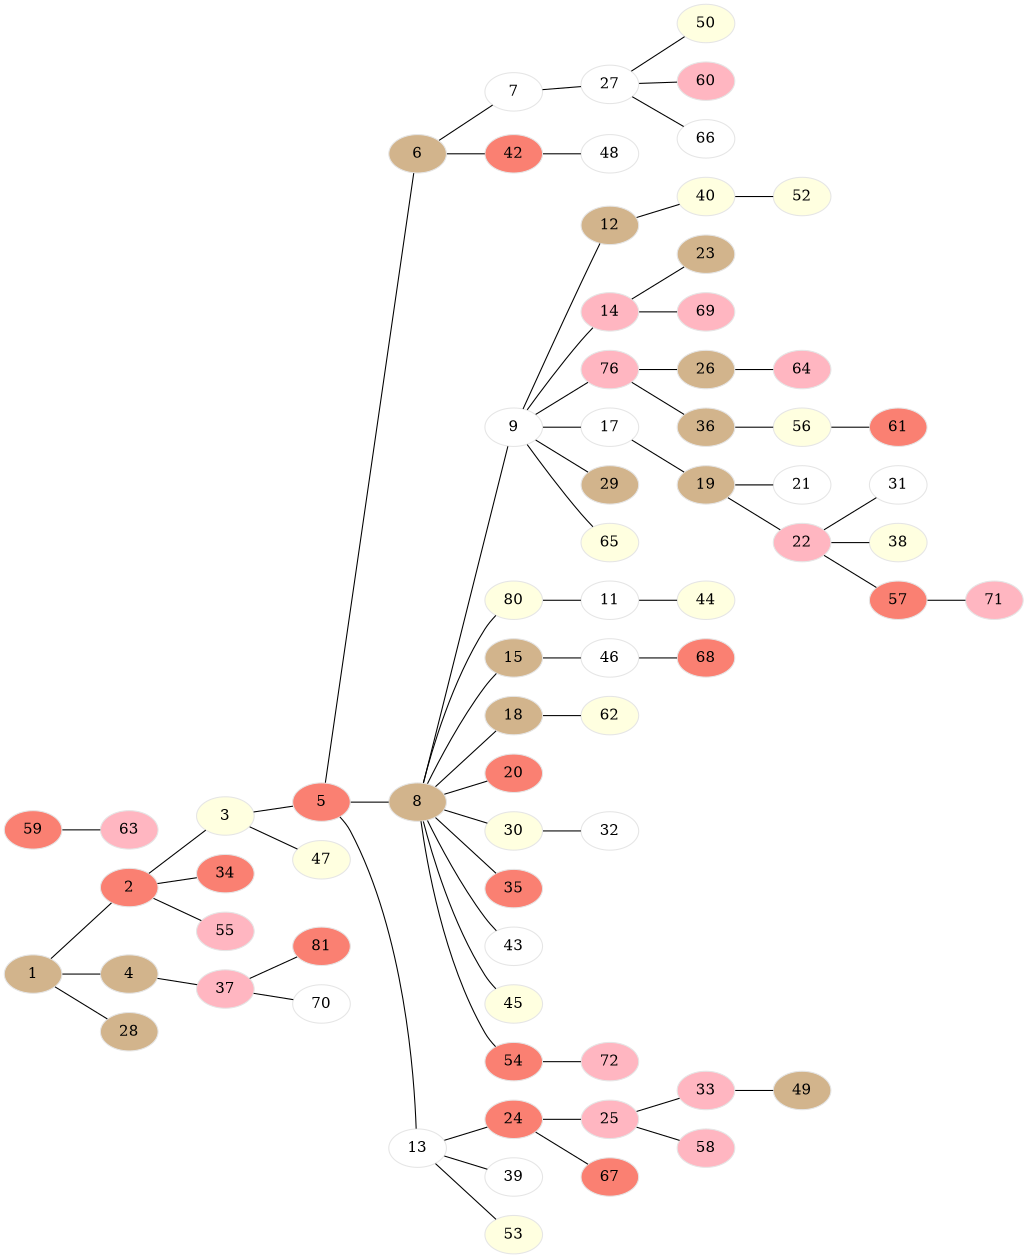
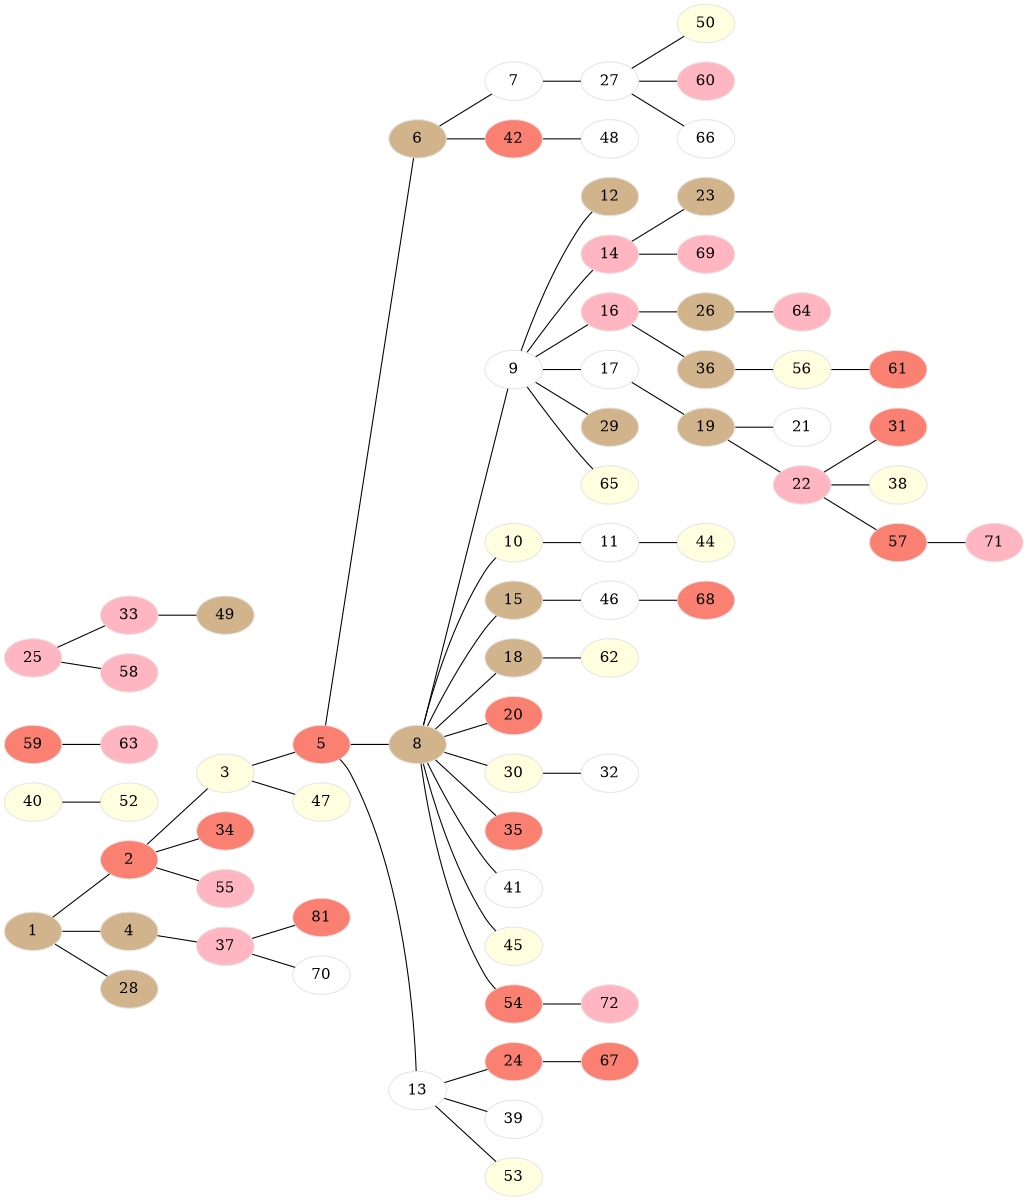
  graph {
    rankdir=LR
    node [color=gray90 fillcolor=white style=filled]
    1 [fillcolor=tan]
    2 [fillcolor=salmon]
    4 [fillcolor=tan]
    28 [fillcolor=tan]
    3 [fillcolor=lightyellow]
    34 [fillcolor=salmon]
    55 [fillcolor=lightpink]
    37 [fillcolor=lightpink]
    5 [fillcolor=salmon]
    47 [fillcolor=lightyellow]
    6 [fillcolor=tan]
    8 [fillcolor=tan]
    13
    n14 [fillcolor=salmon label=81]
    70
    7
    42 [fillcolor=salmon]
    9
-   10 [fillcolor=lightyellow label=80]
+   10 [fillcolor=lightyellow]
    15 [fillcolor=tan]
    18 [fillcolor=tan]
    20 [fillcolor=salmon]
    30 [fillcolor=lightyellow]
    35 [fillcolor=salmon]
-   43
+   43 [label=41]
    45 [fillcolor=lightyellow]
    54 [fillcolor=salmon]
    24 [fillcolor=salmon]
    39
    53 [fillcolor=lightyellow]
    27
    48
    50 [fillcolor=lightyellow]
    60 [fillcolor=lightpink]
    66
    12 [fillcolor=tan]
    14 [fillcolor=lightpink]
-   16 [fillcolor=lightpink label=76]
+   16 [fillcolor=lightpink]
    17
    29 [fillcolor=tan]
    65 [fillcolor=lightyellow]
    11
    46
    62 [fillcolor=lightyellow]
    32
    72 [fillcolor=lightpink]
    40 [fillcolor=lightyellow]
    23 [fillcolor=tan]
    69 [fillcolor=lightpink]
    26 [fillcolor=tan]
    36 [fillcolor=tan]
    19 [fillcolor=tan]
    44 [fillcolor=lightyellow]
    63 [fillcolor=lightpink]
    59 [fillcolor=salmon]
    52 [fillcolor=lightyellow]
    25 [fillcolor=lightpink]
    67 [fillcolor=salmon]
    68 [fillcolor=salmon]
    64 [fillcolor=lightpink]
    56 [fillcolor=lightyellow]
    21
    22 [fillcolor=lightpink]
-   31
+   31 [fillcolor=salmon]
    38 [fillcolor=lightyellow]
    57 [fillcolor=salmon]
    71 [fillcolor=lightpink]
    33 [fillcolor=lightpink]
    58 [fillcolor=lightpink]
    49 [fillcolor=tan]
    61 [fillcolor=salmon]
    1 -- 2
    1 -- 4
    1 -- 28
    2 -- 3
    2 -- 34
    2 -- 55
    4 -- 37
    3 -- 5
    3 -- 47
    37 -- n14
    37 -- 70
    5 -- 6
    5 -- 8
    5 -- 13
    6 -- 7
    6 -- 42
    8 -- 9
    8 -- 10
    8 -- 15
    8 -- 18
    8 -- 20
    8 -- 30
    8 -- 35
    8 -- 43
    8 -- 45
    8 -- 54
    13 -- 24
    13 -- 39
    13 -- 53
    7 -- 27
    42 -- 48
    9 -- 12
    9 -- 14
    9 -- 16
    9 -- 17
    9 -- 29
    9 -- 65
    10 -- 11
    15 -- 46
    18 -- 62
    30 -- 32
    54 -- 72
-   24 -- 25
    24 -- 67
    27 -- 50
    27 -- 60
    27 -- 66
-   12 -- 40
    14 -- 23
    14 -- 69
    16 -- 26
    16 -- 36
    17 -- 19
    11 -- 44
    46 -- 68
    40 -- 52
    26 -- 64
    36 -- 56
    19 -- 21
    19 -- 22
    59 -- 63
    25 -- 33
    25 -- 58
    56 -- 61
    22 -- 31
    22 -- 38
    22 -- 57
    57 -- 71
    33 -- 49
  }
